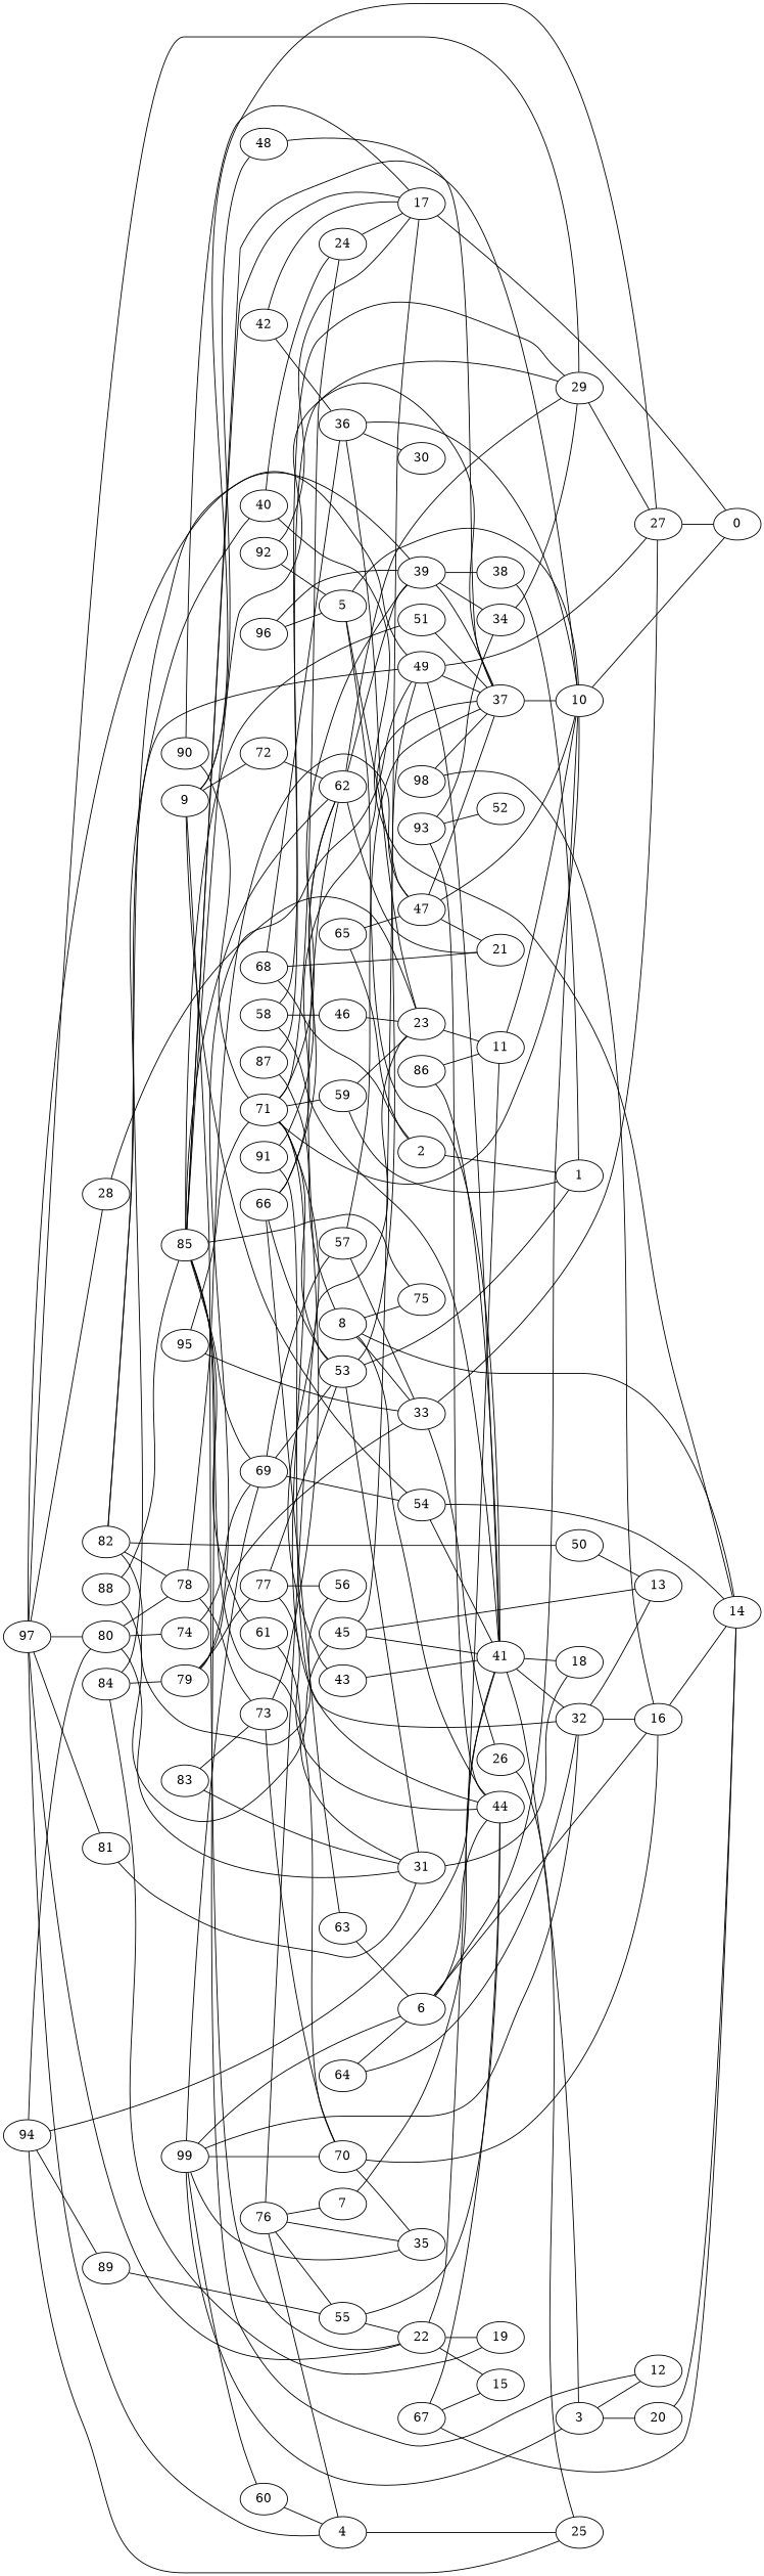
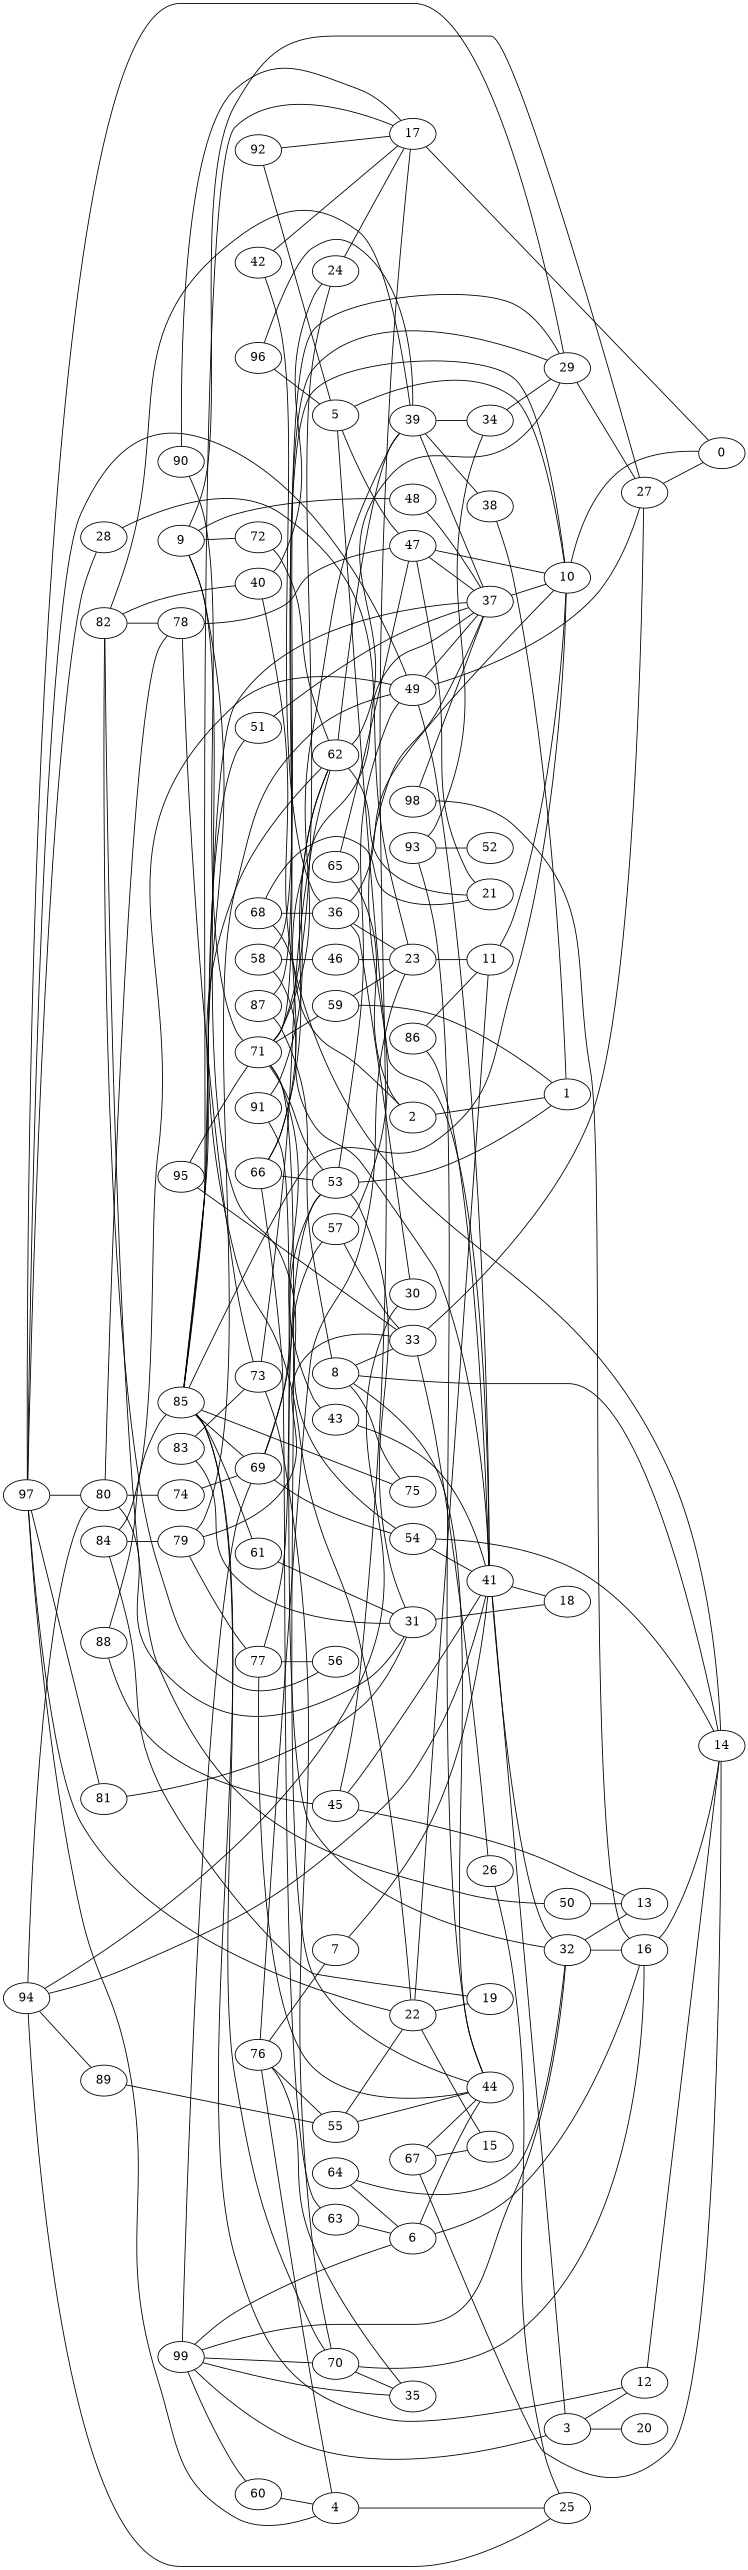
  digraph {
    rankdir=LR
    edge [color=black dir=none]
    72
    62
    29
    21
    39
    60
    4
    25
    8
    14
    75
    44
    33
    27
    26
    28
    23
    11
    66
    63
    53
    37
    6
    49
    31
    1
    10
    70
    42
    16
    35
    17
    36
    88
    45
    85
    41
    13
    69
    51
    12
    61
    18
    32
    3
    0
    40
    24
    48
    77
    56
    93
    52
    34
    20
    86
    90
    71
    43
    59
    57
    74
    54
    9
    22
    15
    19
    38
    55
    97
    80
    81
    78
    89
    82
    50
    73
    47
    98
    83
    99
    96
    5
    91
    46
    92
    2
    79
    68
    30
    87
    65
    7
    76
    64
    67
    94
    95
    58
    84
    subgraph sub_1 {
      72
      62
      29
      21
      39
      60
      4
      25
      8
      14
      75
      44
      33
      27
      26
      28
      23
      11
      66
      63
      53
      37
      6
      49
      31
      1
      10
      70
      42
      16
      35
      17
      36
      88
      45
      85
      41
      13
      69
      51
      12
      61
      18
      32
      3
      0
      40
      24
      48
      77
      56
      93
      52
      34
      20
      86
      90
      71
      43
      59
      57
      74
      54
      9
      22
      15
      19
      38
      55
      97
      80
      81
      78
      89
      82
      50
      73
      47
      98
      83
      99
      96
      5
      91
      46
      92
      2
      79
      68
      30
      87
      65
      7
      76
      64
      67
      94
      95
      58
      84
    }
    72 -> 62
    62 -> 29
    62 -> 21
    62 -> 39
    29 -> 27
    39 -> 37
    39 -> 34
    39 -> 38
    60 -> 4
    4 -> 25
    8 -> 14
    8 -> 75
    8 -> 44
    8 -> 33
    33 -> 27
    33 -> 26
    27 -> 0
    26 -> 25
    28 -> 23
    23 -> 11
    11 -> 10
    66 -> 62
    66 -> 63
    66 -> 53
    66 -> 37
    63 -> 6
    53 -> 49
    53 -> 31
    53 -> 1
    37 -> 10
    6 -> 44
-   6 -> 10
    6 -> 16
    49 -> 27
    49 -> 37
    49 -> 41
    31 -> 18
    10 -> 0
    70 -> 16
    70 -> 35
    42 -> 17
    42 -> 36
    16 -> 14
    17 -> 0
    36 -> 23
    36 -> 10
    36 -> 30
    88 -> 45
    88 -> 85
    45 -> 17
    45 -> 41
    45 -> 13
    85 -> 62
    85 -> 75
    85 -> 37
    85 -> 10
    85 -> 70
    85 -> 17
    85 -> 69
    85 -> 51
    85 -> 12
    85 -> 61
    41 -> 18
    41 -> 32
    41 -> 3
    69 -> 53
    69 -> 57
    69 -> 54
    51 -> 37
    61 -> 31
    32 -> 16
    32 -> 13
    3 -> 12
    3 -> 20
    40 -> 14
    40 -> 24
    24 -> 17
    48 -> 37
    77 -> 44
    77 -> 53
    77 -> 56
    93 -> 44
    93 -> 52
    93 -> 34
    34 -> 29
-   20 -> 14
+   12 -> 14
    86 -> 11
    86 -> 41
    90 -> 17
    90 -> 71
    71 -> 39
    71 -> 44
    71 -> 53
    71 -> 10
    71 -> 24
    71 -> 43
    71 -> 59
    43 -> 41
    59 -> 23
    59 -> 1
    57 -> 33
    57 -> 37
    74 -> 69
    54 -> 14
    54 -> 41
    9 -> 72
    9 -> 27
    9 -> 48
    9 -> 54
    9 -> 22
    22 -> 11
    22 -> 15
    22 -> 19
    38 -> 1
    55 -> 44
    55 -> 22
    97 -> 29
    97 -> 4
    97 -> 28
    97 -> 49
    97 -> 22
    97 -> 80
    97 -> 81
    80 -> 31
    80 -> 74
    80 -> 78
    81 -> 31
    78 -> 73
    78 -> 47
    89 -> 55
    82 -> 39
    82 -> 40
    82 -> 56
    82 -> 78
    82 -> 50
    50 -> 13
    73 -> 62
    73 -> 70
    47 -> 21
    47 -> 37
    47 -> 10
    98 -> 37
    98 -> 16
    83 -> 31
    83 -> 73
    99 -> 60
    99 -> 6
    99 -> 70
    99 -> 35
    99 -> 69
    99 -> 32
    99 -> 3
    96 -> 39
    96 -> 5
    5 -> 10
    5 -> 41
    5 -> 47
    91 -> 62
    91 -> 32
    46 -> 23
    92 -> 17
    92 -> 5
    2 -> 1
    79 -> 33
    79 -> 49
    79 -> 77
    68 -> 21
    68 -> 36
    68 -> 2
    87 -> 29
    87 -> 8
    65 -> 47
    65 -> 2
    7 -> 41
    76 -> 4
    76 -> 23
    76 -> 35
    76 -> 55
    76 -> 7
    64 -> 6
    64 -> 32
    67 -> 14
    67 -> 44
    67 -> 15
    94 -> 25
    94 -> 41
    94 -> 80
    94 -> 89
+   94 -> 30
    95 -> 33
    95 -> 71
    58 -> 29
    58 -> 41
    58 -> 46
    84 -> 49
    84 -> 19
    84 -> 79
  }
